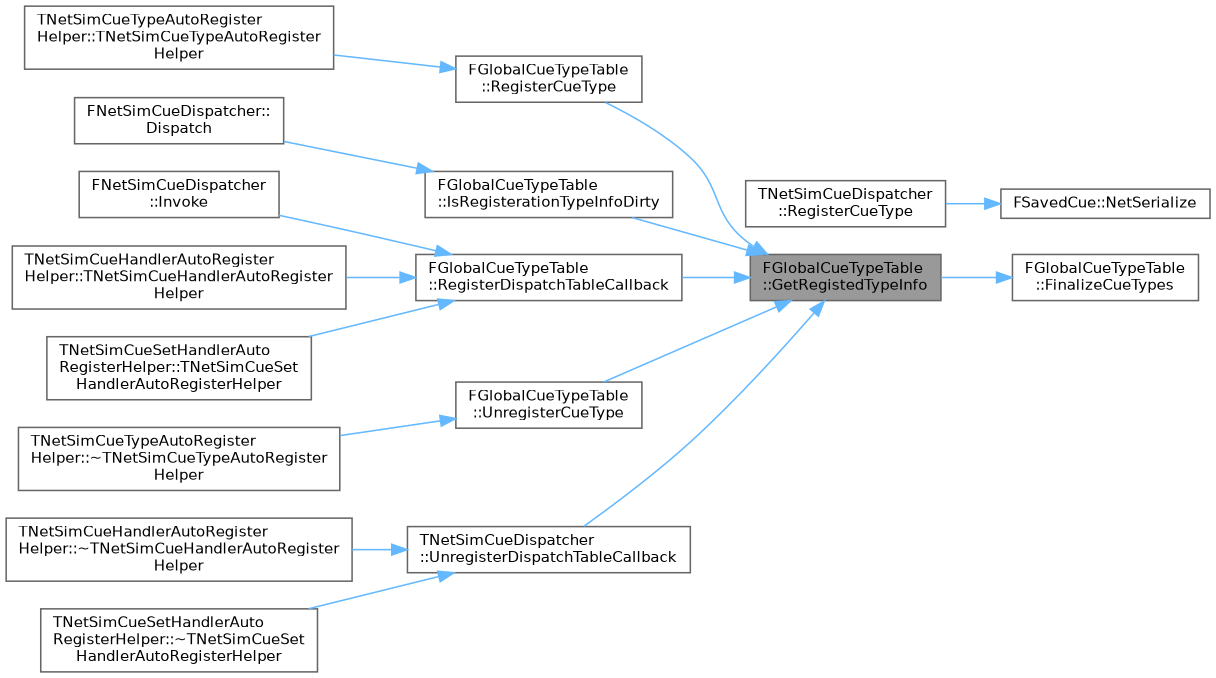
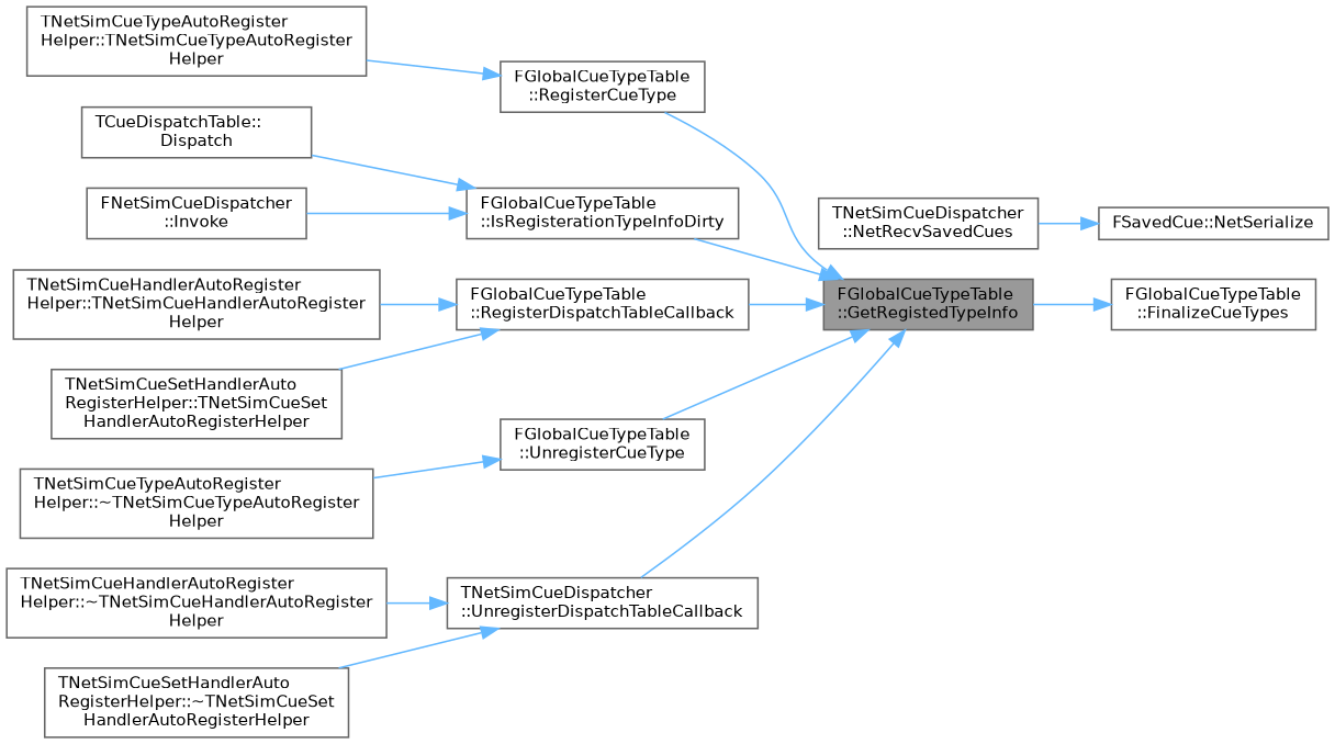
  digraph {
    rankdir=RL
    node [color=grey40 fillcolor=white fontname=Helvetica fontsize=10 shape=box style=filled]
    edge [color=steelblue1 dir=back fontname=Helvetica fontsize=10 labelfontname=Helvetica labelfontsize=10 style=solid]
    n1 [color=gray40 fillcolor=grey60 fontcolor=black height=0.2 label="FGlobalCueTypeTable\l::GetRegistedTypeInfo" width=0.4]
    n2 [height=0.2 label="FGlobalCueTypeTable\l::IsRegisterationTypeInfoDirty" width=0.4]
    n3 [height=0.2 label="FGlobalCueTypeTable\l::RegisterCueType" width=0.4]
    n4 [height=0.2 label="FGlobalCueTypeTable\l::RegisterDispatchTableCallback" width=0.4]
    n5 [height=0.2 label="FGlobalCueTypeTable\l::UnregisterCueType" width=0.4]
    n6 [height=0.2 label="TNetSimCueDispatcher\l::UnregisterDispatchTableCallback" width=0.4]
    n7 [height=0.2 label="FGlobalCueTypeTable\l::FinalizeCueTypes" width=0.4]
-   n8 [height=0.2 label="FNetSimCueDispatcher::\lDispatch" width=0.4]
+   n8 [height=0.2 label="TCueDispatchTable::\lDispatch" width=0.4]
    n9 [height=0.2 label="FNetSimCueDispatcher\l::Invoke" width=0.4]
    n10 [height=0.2 label="TNetSimCueTypeAutoRegister\lHelper::TNetSimCueTypeAutoRegister\lHelper" width=0.4]
    n11 [height=0.2 label="TNetSimCueHandlerAutoRegister\lHelper::TNetSimCueHandlerAutoRegister\lHelper" width=0.4]
    n12 [height=0.2 label="TNetSimCueSetHandlerAuto\lRegisterHelper::TNetSimCueSet\lHandlerAutoRegisterHelper" width=0.4]
    n13 [height=0.2 label="TNetSimCueTypeAutoRegister\lHelper::~TNetSimCueTypeAutoRegister\lHelper" width=0.4]
    n14 [height=0.2 label="TNetSimCueHandlerAutoRegister\lHelper::~TNetSimCueHandlerAutoRegister\lHelper" width=0.4]
    n15 [height=0.2 label="TNetSimCueSetHandlerAuto\lRegisterHelper::~TNetSimCueSet\lHandlerAutoRegisterHelper" width=0.4]
    n16 [height=0.2 label="FSavedCue::NetSerialize" width=0.4]
-   n17 [height=0.2 label="TNetSimCueDispatcher\l::RegisterCueType" width=0.4]
+   n17 [height=0.2 label="TNetSimCueDispatcher\l::NetRecvSavedCues" width=0.4]
    n1 -> n2
    n1 -> n3
    n1 -> n4
    n1 -> n5
    n1 -> n6
    n2 -> n8
-   n4 -> n9
+   n2 -> n9
    n3 -> n10
    n4 -> n11
    n4 -> n12
    n5 -> n13
    n6 -> n14
    n6 -> n15
    n7 -> n1
    n16 -> n17
  }
